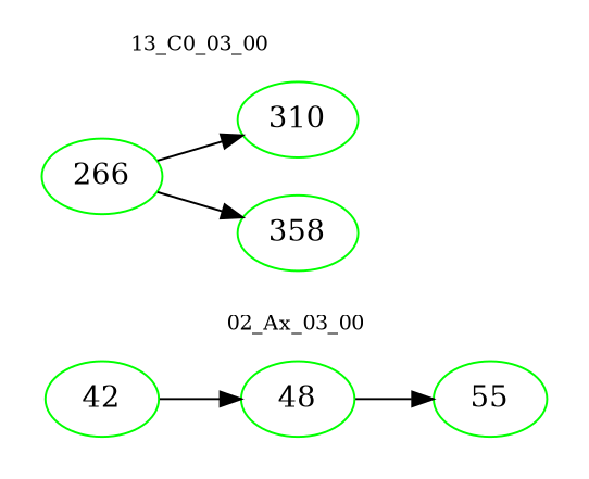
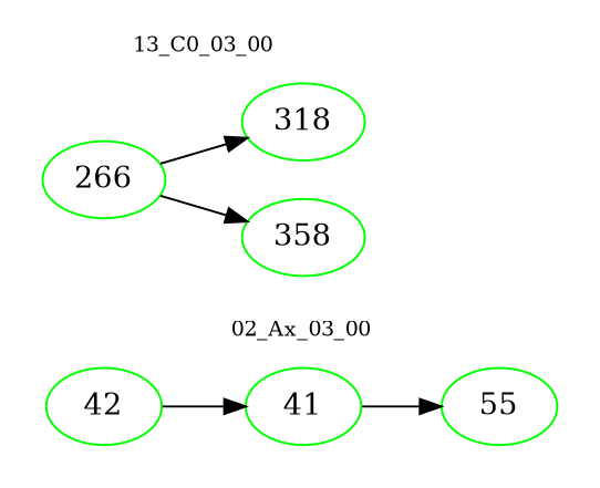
  digraph {
    rankdir=LR
    node [color=green]
    edge [color=black]
    n1 [label=42]
    n2 [label=55]
-   n3 [label=48]
+   n3 [label=41]
    n4 [label=266]
    n5 [label=358]
-   n6 [label=310]
+   n6 [label=318]
    subgraph cluster_1 {
      color=white
      fontsize=10
      label="02_Ax_03_00"
      n1
      n2
      n3
    }
    subgraph cluster_2 {
      color=white
      fontsize=10
      label="13_C0_03_00"
      n4
      n5
      n6
    }
    n1 -> n3
    n3 -> n2
    n4 -> n5
    n4 -> n6
  }
